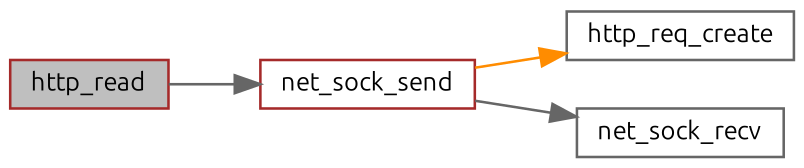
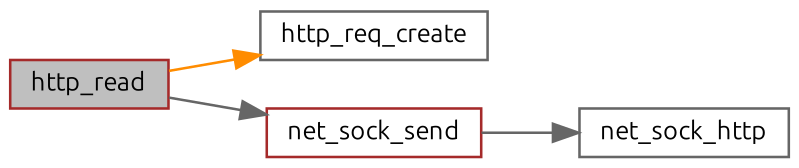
  digraph {
    fontname=Ubuntu
    rankdir=LR
    node [color=brown fillcolor=white fontname=Ubuntu fontsize=10 shape=record style=filled]
    edge [color=gray40 fontname=Ubuntu fontsize=10 labelfontname=Helvetica labelfontsize=10 style=solid]
    n1 [fillcolor=grey75 fontcolor=black height=0.2 label=http_read width=0.4]
    n2 [color=gray40 height=0.2 label=http_req_create width=0.4]
    n3 [height=0.2 label=net_sock_send width=0.4]
-   n4 [color=gray40 height=0.2 label=net_sock_recv width=0.4]
-   n3 -> n2 [color=darkorange]
+   n4 [color=gray40 height=0.2 label=net_sock_http width=0.4]
+   n1 -> n2 [color=darkorange]
    n1 -> n3
    n3 -> n4
  }
